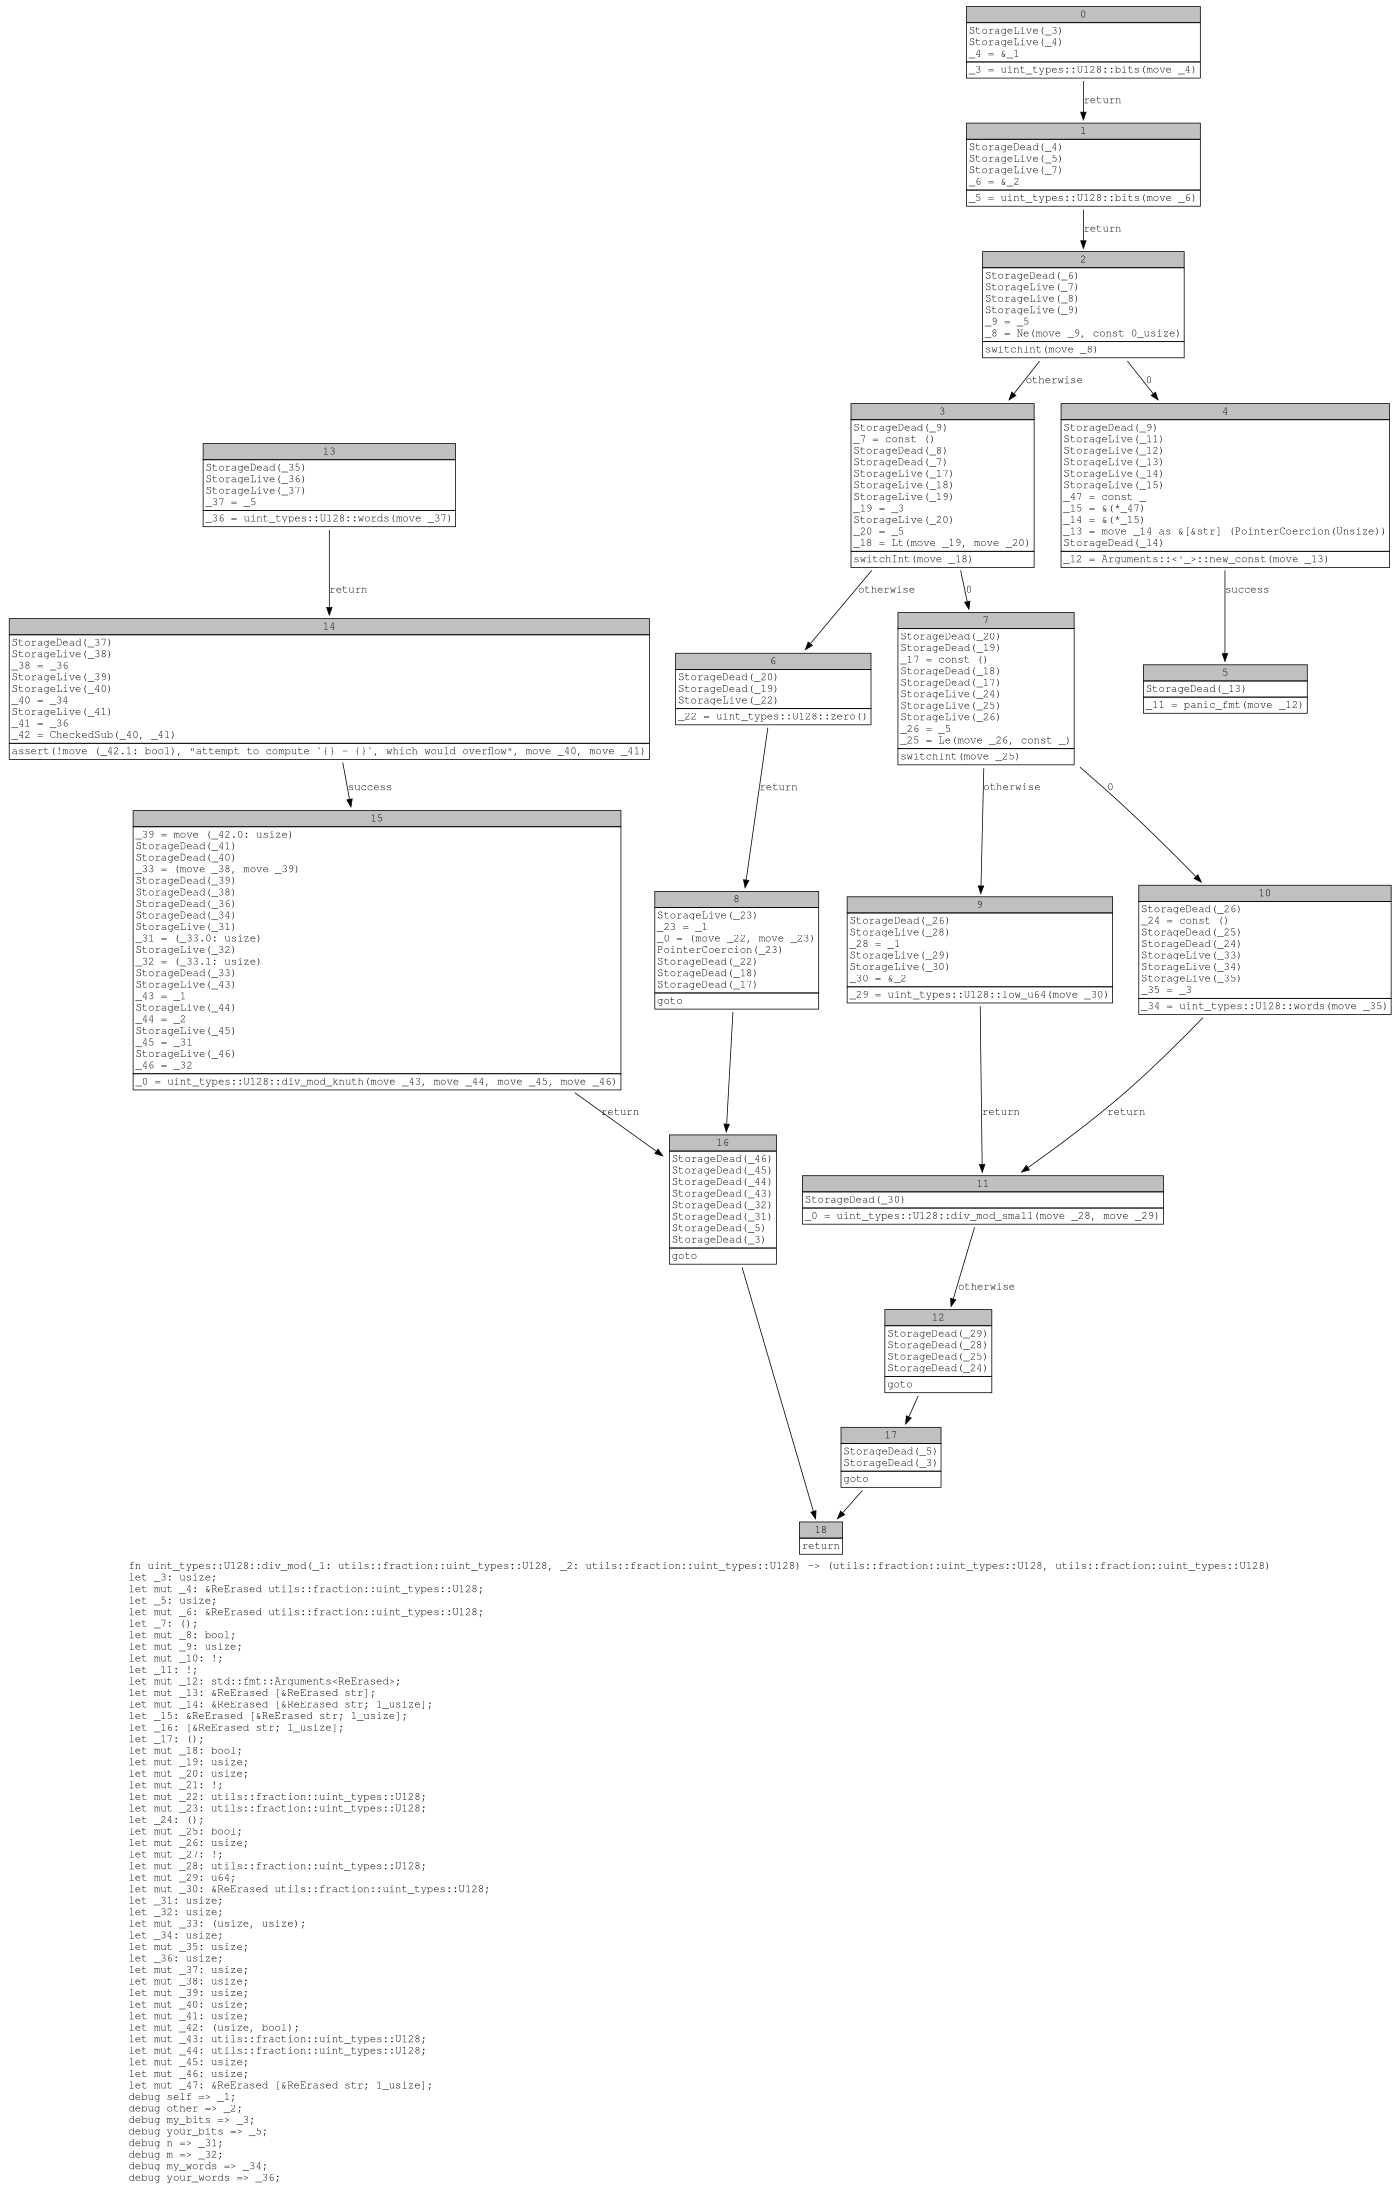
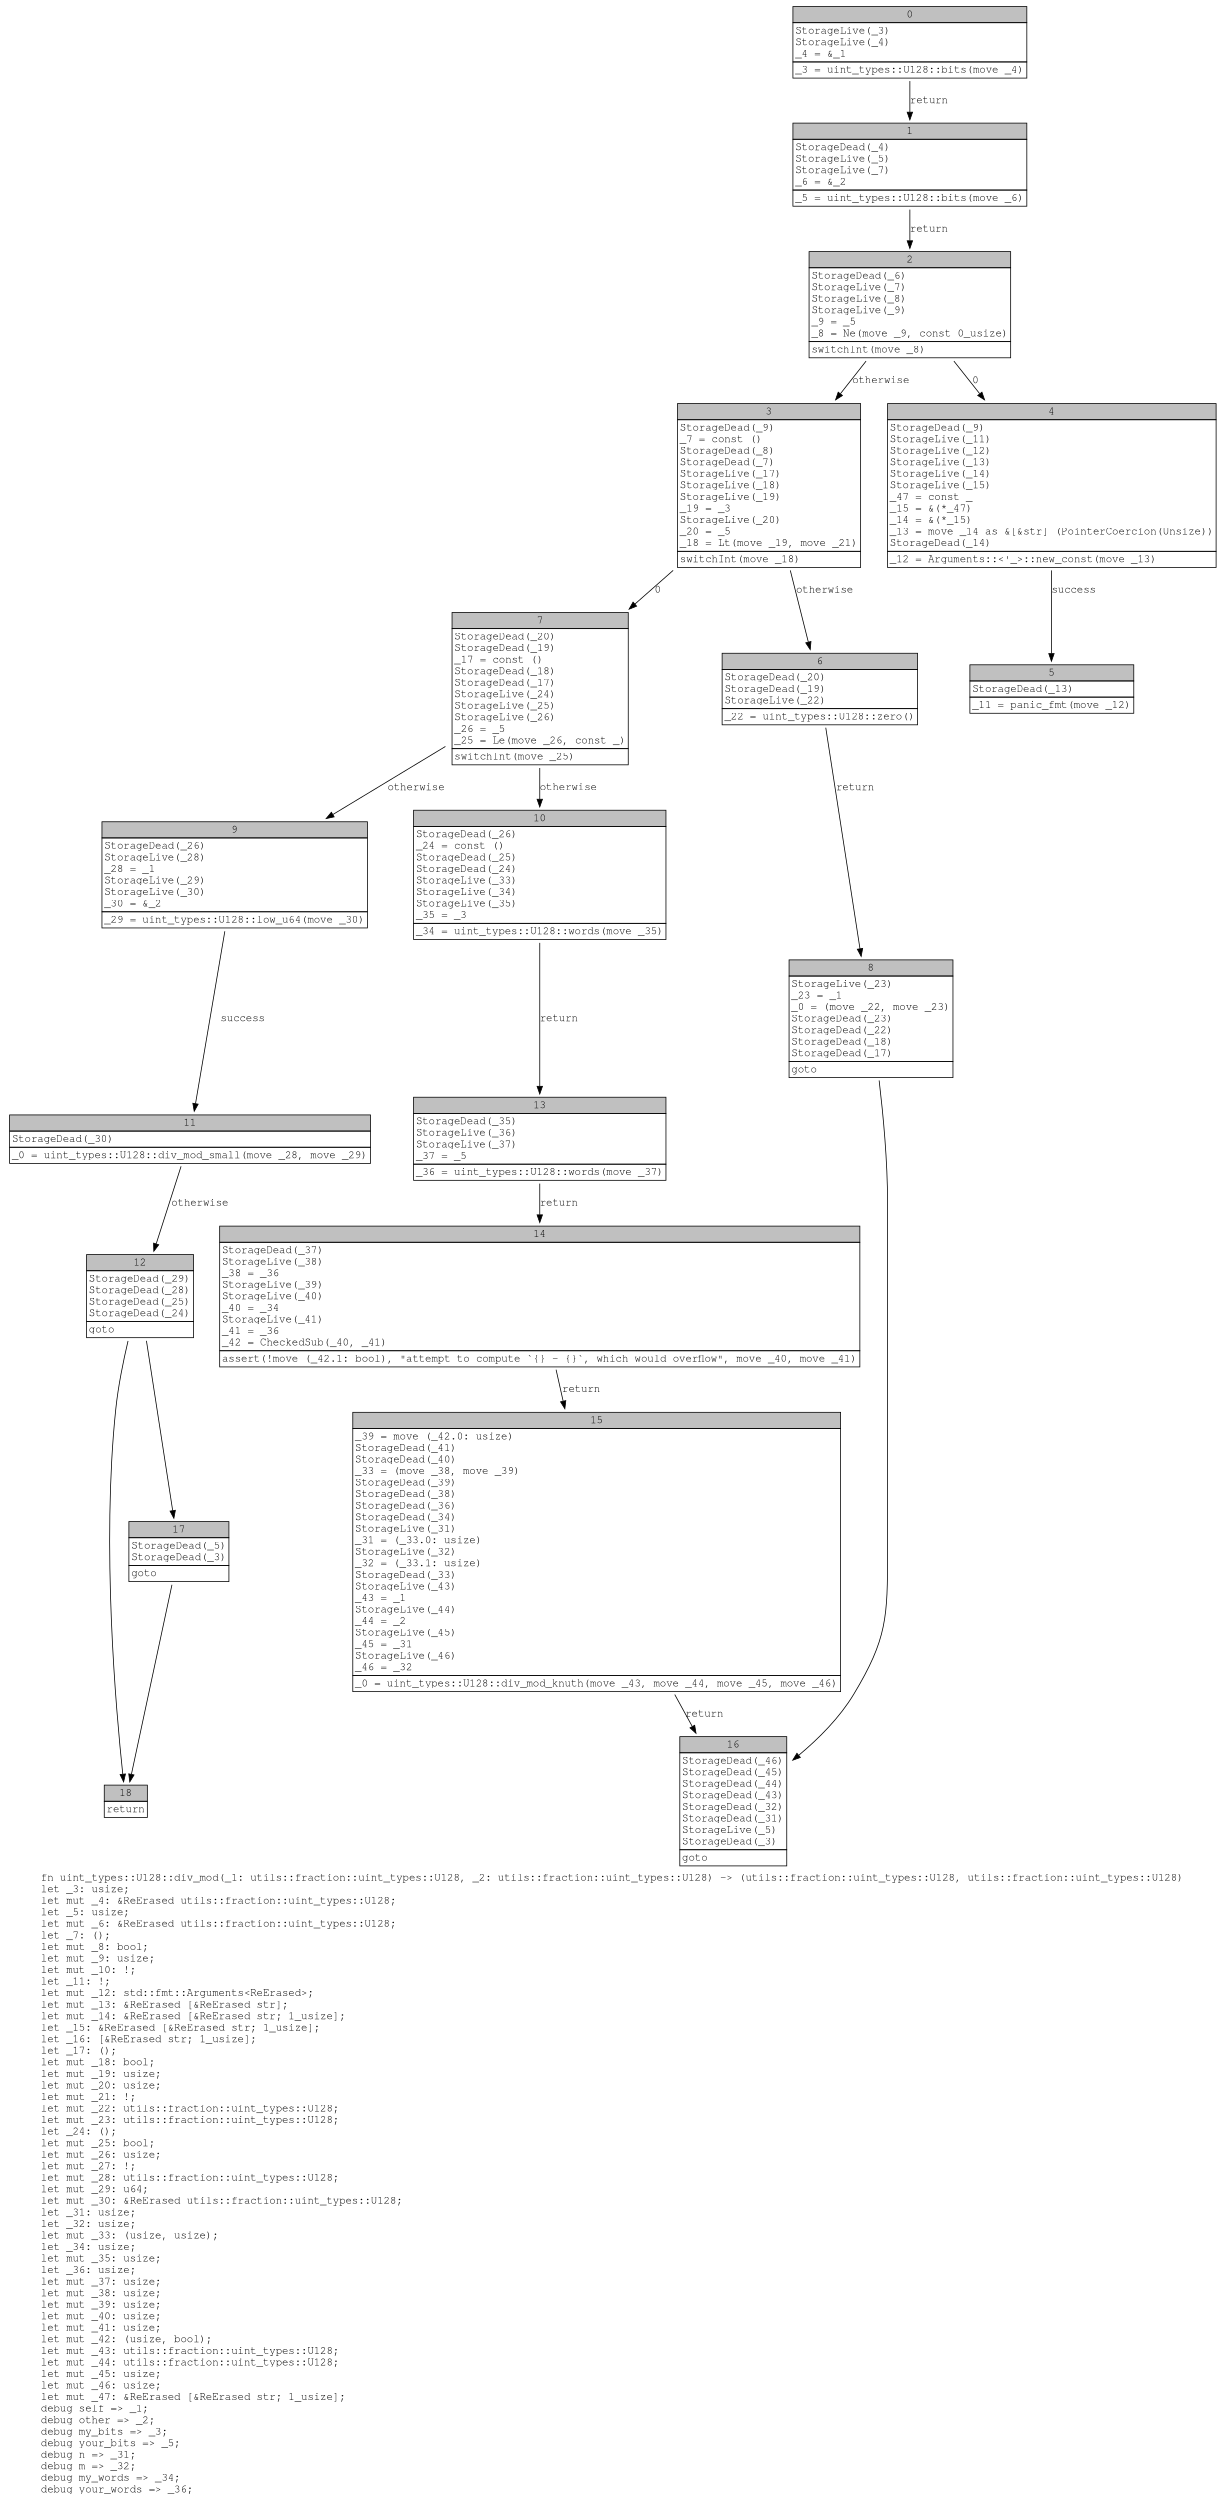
  digraph {
    fontname="Courier, monospace"
    label=<fn uint_types::U128::div_mod(_1: utils::fraction::uint_types::U128, _2: utils::fraction::uint_types::U128) -&gt; (utils::fraction::uint_types::U128, utils::fraction::uint_types::U128)<br align="left"/>let _3: usize;<br align="left"/>let mut _4: &amp;ReErased utils::fraction::uint_types::U128;<br align="left"/>let _5: usize;<br align="left"/>let mut _6: &amp;ReErased utils::fraction::uint_types::U128;<br align="left"/>let _7: ();<br align="left"/>let mut _8: bool;<br align="left"/>let mut _9: usize;<br align="left"/>let mut _10: !;<br align="left"/>let _11: !;<br align="left"/>let mut _12: std::fmt::Arguments&lt;ReErased&gt;;<br align="left"/>let mut _13: &amp;ReErased [&amp;ReErased str];<br align="left"/>let mut _14: &amp;ReErased [&amp;ReErased str; 1_usize];<br align="left"/>let _15: &amp;ReErased [&amp;ReErased str; 1_usize];<br align="left"/>let _16: [&amp;ReErased str; 1_usize];<br align="left"/>let _17: ();<br align="left"/>let mut _18: bool;<br align="left"/>let mut _19: usize;<br align="left"/>let mut _20: usize;<br align="left"/>let mut _21: !;<br align="left"/>let mut _22: utils::fraction::uint_types::U128;<br align="left"/>let mut _23: utils::fraction::uint_types::U128;<br align="left"/>let _24: ();<br align="left"/>let mut _25: bool;<br align="left"/>let mut _26: usize;<br align="left"/>let mut _27: !;<br align="left"/>let mut _28: utils::fraction::uint_types::U128;<br align="left"/>let mut _29: u64;<br align="left"/>let mut _30: &amp;ReErased utils::fraction::uint_types::U128;<br align="left"/>let _31: usize;<br align="left"/>let _32: usize;<br align="left"/>let mut _33: (usize, usize);<br align="left"/>let _34: usize;<br align="left"/>let mut _35: usize;<br align="left"/>let _36: usize;<br align="left"/>let mut _37: usize;<br align="left"/>let mut _38: usize;<br align="left"/>let mut _39: usize;<br align="left"/>let mut _40: usize;<br align="left"/>let mut _41: usize;<br align="left"/>let mut _42: (usize, bool);<br align="left"/>let mut _43: utils::fraction::uint_types::U128;<br align="left"/>let mut _44: utils::fraction::uint_types::U128;<br align="left"/>let mut _45: usize;<br align="left"/>let mut _46: usize;<br align="left"/>let mut _47: &amp;ReErased [&amp;ReErased str; 1_usize];<br align="left"/>debug self =&gt; _1;<br align="left"/>debug other =&gt; _2;<br align="left"/>debug my_bits =&gt; _3;<br align="left"/>debug your_bits =&gt; _5;<br align="left"/>debug n =&gt; _31;<br align="left"/>debug m =&gt; _32;<br align="left"/>debug my_words =&gt; _34;<br align="left"/>debug your_words =&gt; _36;<br align="left"/>>
    node [fontname="Courier, monospace" shape=none]
    edge [fontname="Courier, monospace"]
    n1 [label=<<table border="0" cellborder="1" cellspacing="0"><tr><td bgcolor="gray" align="center" colspan="1">0</td></tr><tr><td align="left" balign="left">StorageLive(_3)<br/>StorageLive(_4)<br/>_4 = &amp;_1<br/></td></tr><tr><td align="left">_3 = uint_types::U128::bits(move _4)</td></tr></table>>]
    n2 [label=<<table border="0" cellborder="1" cellspacing="0"><tr><td bgcolor="gray" align="center" colspan="1">1</td></tr><tr><td align="left" balign="left">StorageDead(_4)<br/>StorageLive(_5)<br/>StorageLive(_7)<br/>_6 = &amp;_2<br/></td></tr><tr><td align="left">_5 = uint_types::U128::bits(move _6)</td></tr></table>>]
    n3 [label=<<table border="0" cellborder="1" cellspacing="0"><tr><td bgcolor="gray" align="center" colspan="1">2</td></tr><tr><td align="left" balign="left">StorageDead(_6)<br/>StorageLive(_7)<br/>StorageLive(_8)<br/>StorageLive(_9)<br/>_9 = _5<br/>_8 = Ne(move _9, const 0_usize)<br/></td></tr><tr><td align="left">switchInt(move _8)</td></tr></table>>]
-   n4 [label=<<table border="0" cellborder="1" cellspacing="0"><tr><td bgcolor="gray" align="center" colspan="1">3</td></tr><tr><td align="left" balign="left">StorageDead(_9)<br/>_7 = const ()<br/>StorageDead(_8)<br/>StorageDead(_7)<br/>StorageLive(_17)<br/>StorageLive(_18)<br/>StorageLive(_19)<br/>_19 = _3<br/>StorageLive(_20)<br/>_20 = _5<br/>_18 = Lt(move _19, move _20)<br/></td></tr><tr><td align="left">switchInt(move _18)</td></tr></table>>]
+   n4 [label=<<table border="0" cellborder="1" cellspacing="0"><tr><td bgcolor="gray" align="center" colspan="1">3</td></tr><tr><td align="left" balign="left">StorageDead(_9)<br/>_7 = const ()<br/>StorageDead(_8)<br/>StorageDead(_7)<br/>StorageLive(_17)<br/>StorageLive(_18)<br/>StorageLive(_19)<br/>_19 = _3<br/>StorageLive(_20)<br/>_20 = _5<br/>_18 = Lt(move _19, move _21)<br/></td></tr><tr><td align="left">switchInt(move _18)</td></tr></table>>]
    n5 [label=<<table border="0" cellborder="1" cellspacing="0"><tr><td bgcolor="gray" align="center" colspan="1">4</td></tr><tr><td align="left" balign="left">StorageDead(_9)<br/>StorageLive(_11)<br/>StorageLive(_12)<br/>StorageLive(_13)<br/>StorageLive(_14)<br/>StorageLive(_15)<br/>_47 = const _<br/>_15 = &amp;(*_47)<br/>_14 = &amp;(*_15)<br/>_13 = move _14 as &amp;[&amp;str] (PointerCoercion(Unsize))<br/>StorageDead(_14)<br/></td></tr><tr><td align="left">_12 = Arguments::&lt;'_&gt;::new_const(move _13)</td></tr></table>>]
    n6 [label=<<table border="0" cellborder="1" cellspacing="0"><tr><td bgcolor="gray" align="center" colspan="1">6</td></tr><tr><td align="left" balign="left">StorageDead(_20)<br/>StorageDead(_19)<br/>StorageLive(_22)<br/></td></tr><tr><td align="left">_22 = uint_types::U128::zero()</td></tr></table>>]
    n7 [label=<<table border="0" cellborder="1" cellspacing="0"><tr><td bgcolor="gray" align="center" colspan="1">7</td></tr><tr><td align="left" balign="left">StorageDead(_20)<br/>StorageDead(_19)<br/>_17 = const ()<br/>StorageDead(_18)<br/>StorageDead(_17)<br/>StorageLive(_24)<br/>StorageLive(_25)<br/>StorageLive(_26)<br/>_26 = _5<br/>_25 = Le(move _26, const _)<br/></td></tr><tr><td align="left">switchInt(move _25)</td></tr></table>>]
    n8 [label=<<table border="0" cellborder="1" cellspacing="0"><tr><td bgcolor="gray" align="center" colspan="1">5</td></tr><tr><td align="left" balign="left">StorageDead(_13)<br/></td></tr><tr><td align="left">_11 = panic_fmt(move _12)</td></tr></table>>]
-   n9 [label=<<table border="0" cellborder="1" cellspacing="0"><tr><td bgcolor="gray" align="center" colspan="1">8</td></tr><tr><td align="left" balign="left">StorageLive(_23)<br/>_23 = _1<br/>_0 = (move _22, move _23)<br/>PointerCoercion(_23)<br/>StorageDead(_22)<br/>StorageDead(_18)<br/>StorageDead(_17)<br/></td></tr><tr><td align="left">goto</td></tr></table>>]
+   n9 [label=<<table border="0" cellborder="1" cellspacing="0"><tr><td bgcolor="gray" align="center" colspan="1">8</td></tr><tr><td align="left" balign="left">StorageLive(_23)<br/>_23 = _1<br/>_0 = (move _22, move _23)<br/>StorageDead(_23)<br/>StorageDead(_22)<br/>StorageDead(_18)<br/>StorageDead(_17)<br/></td></tr><tr><td align="left">goto</td></tr></table>>]
    n10 [label=<<table border="0" cellborder="1" cellspacing="0"><tr><td bgcolor="gray" align="center" colspan="1">9</td></tr><tr><td align="left" balign="left">StorageDead(_26)<br/>StorageLive(_28)<br/>_28 = _1<br/>StorageLive(_29)<br/>StorageLive(_30)<br/>_30 = &amp;_2<br/></td></tr><tr><td align="left">_29 = uint_types::U128::low_u64(move _30)</td></tr></table>>]
    n11 [label=<<table border="0" cellborder="1" cellspacing="0"><tr><td bgcolor="gray" align="center" colspan="1">10</td></tr><tr><td align="left" balign="left">StorageDead(_26)<br/>_24 = const ()<br/>StorageDead(_25)<br/>StorageDead(_24)<br/>StorageLive(_33)<br/>StorageLive(_34)<br/>StorageLive(_35)<br/>_35 = _3<br/></td></tr><tr><td align="left">_34 = uint_types::U128::words(move _35)</td></tr></table>>]
-   n12 [label=<<table border="0" cellborder="1" cellspacing="0"><tr><td bgcolor="gray" align="center" colspan="1">16</td></tr><tr><td align="left" balign="left">StorageDead(_46)<br/>StorageDead(_45)<br/>StorageDead(_44)<br/>StorageDead(_43)<br/>StorageDead(_32)<br/>StorageDead(_31)<br/>StorageDead(_5)<br/>StorageDead(_3)<br/></td></tr><tr><td align="left">goto</td></tr></table>>]
+   n12 [label=<<table border="0" cellborder="1" cellspacing="0"><tr><td bgcolor="gray" align="center" colspan="1">16</td></tr><tr><td align="left" balign="left">StorageDead(_46)<br/>StorageDead(_45)<br/>StorageDead(_44)<br/>StorageDead(_43)<br/>StorageDead(_32)<br/>StorageDead(_31)<br/>StorageLive(_5)<br/>StorageDead(_3)<br/></td></tr><tr><td align="left">goto</td></tr></table>>]
    n13 [label=<<table border="0" cellborder="1" cellspacing="0"><tr><td bgcolor="gray" align="center" colspan="1">11</td></tr><tr><td align="left" balign="left">StorageDead(_30)<br/></td></tr><tr><td align="left">_0 = uint_types::U128::div_mod_small(move _28, move _29)</td></tr></table>>]
    n14 [label=<<table border="0" cellborder="1" cellspacing="0"><tr><td bgcolor="gray" align="center" colspan="1">13</td></tr><tr><td align="left" balign="left">StorageDead(_35)<br/>StorageLive(_36)<br/>StorageLive(_37)<br/>_37 = _5<br/></td></tr><tr><td align="left">_36 = uint_types::U128::words(move _37)</td></tr></table>>]
    n15 [label=<<table border="0" cellborder="1" cellspacing="0"><tr><td bgcolor="gray" align="center" colspan="1">17</td></tr><tr><td align="left" balign="left">StorageDead(_5)<br/>StorageDead(_3)<br/></td></tr><tr><td align="left">goto</td></tr></table>>]
    n16 [label=<<table border="0" cellborder="1" cellspacing="0"><tr><td bgcolor="gray" align="center" colspan="1">18</td></tr><tr><td align="left">return</td></tr></table>>]
    n17 [label=<<table border="0" cellborder="1" cellspacing="0"><tr><td bgcolor="gray" align="center" colspan="1">12</td></tr><tr><td align="left" balign="left">StorageDead(_29)<br/>StorageDead(_28)<br/>StorageDead(_25)<br/>StorageDead(_24)<br/></td></tr><tr><td align="left">goto</td></tr></table>>]
    n18 [label=<<table border="0" cellborder="1" cellspacing="0"><tr><td bgcolor="gray" align="center" colspan="1">14</td></tr><tr><td align="left" balign="left">StorageDead(_37)<br/>StorageLive(_38)<br/>_38 = _36<br/>StorageLive(_39)<br/>StorageLive(_40)<br/>_40 = _34<br/>StorageLive(_41)<br/>_41 = _36<br/>_42 = CheckedSub(_40, _41)<br/></td></tr><tr><td align="left">assert(!move (_42.1: bool), &quot;attempt to compute `{} - {}`, which would overflow&quot;, move _40, move _41)</td></tr></table>>]
    n19 [label=<<table border="0" cellborder="1" cellspacing="0"><tr><td bgcolor="gray" align="center" colspan="1">15</td></tr><tr><td align="left" balign="left">_39 = move (_42.0: usize)<br/>StorageDead(_41)<br/>StorageDead(_40)<br/>_33 = (move _38, move _39)<br/>StorageDead(_39)<br/>StorageDead(_38)<br/>StorageDead(_36)<br/>StorageDead(_34)<br/>StorageLive(_31)<br/>_31 = (_33.0: usize)<br/>StorageLive(_32)<br/>_32 = (_33.1: usize)<br/>StorageDead(_33)<br/>StorageLive(_43)<br/>_43 = _1<br/>StorageLive(_44)<br/>_44 = _2<br/>StorageLive(_45)<br/>_45 = _31<br/>StorageLive(_46)<br/>_46 = _32<br/></td></tr><tr><td align="left">_0 = uint_types::U128::div_mod_knuth(move _43, move _44, move _45, move _46)</td></tr></table>>]
    n1 -> n2 [label=return]
    n2 -> n3 [label=return]
    n3 -> n4 [label=otherwise]
    n3 -> n5 [label=0]
    n4 -> n6 [label=otherwise]
    n4 -> n7 [label=0]
    n5 -> n8 [label=success]
    n6 -> n9 [label=return]
    n7 -> n10 [label=otherwise]
-   n7 -> n11 [label=0]
+   n7 -> n11 [label=otherwise]
    n9 -> n12
-   n10 -> n13 [label=return]
-   n11 -> n13 [label=return]
-   n12 -> n16
+   n10 -> n13 [label=success]
+   n11 -> n14 [label=return]
+   n17 -> n16
    n13 -> n17 [label=otherwise]
    n14 -> n18 [label=return]
    n15 -> n16
    n17 -> n15
-   n18 -> n19 [label=success]
+   n18 -> n19 [label=return]
    n19 -> n12 [label=return]
  }
